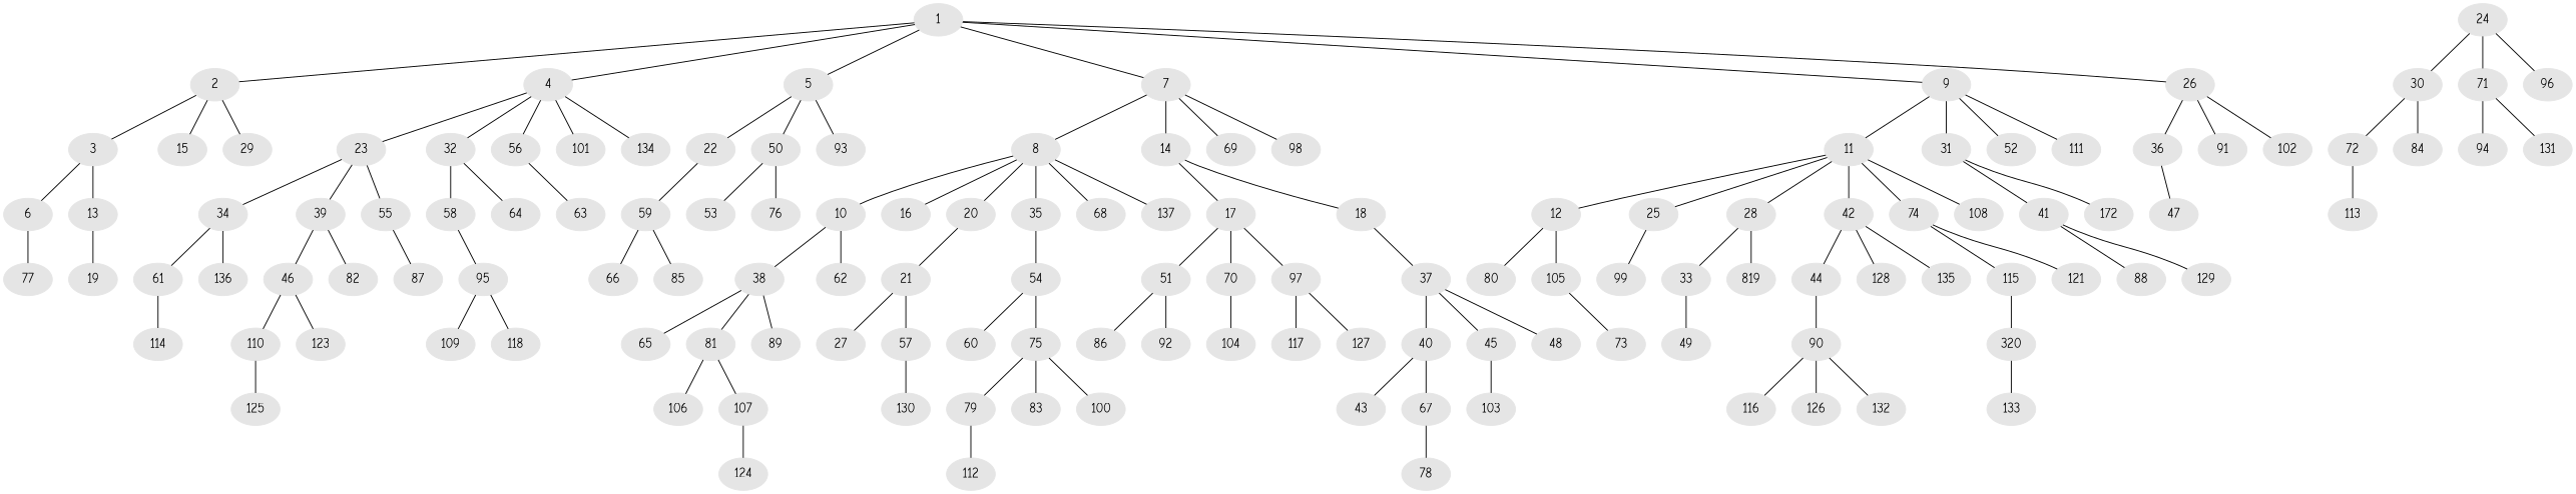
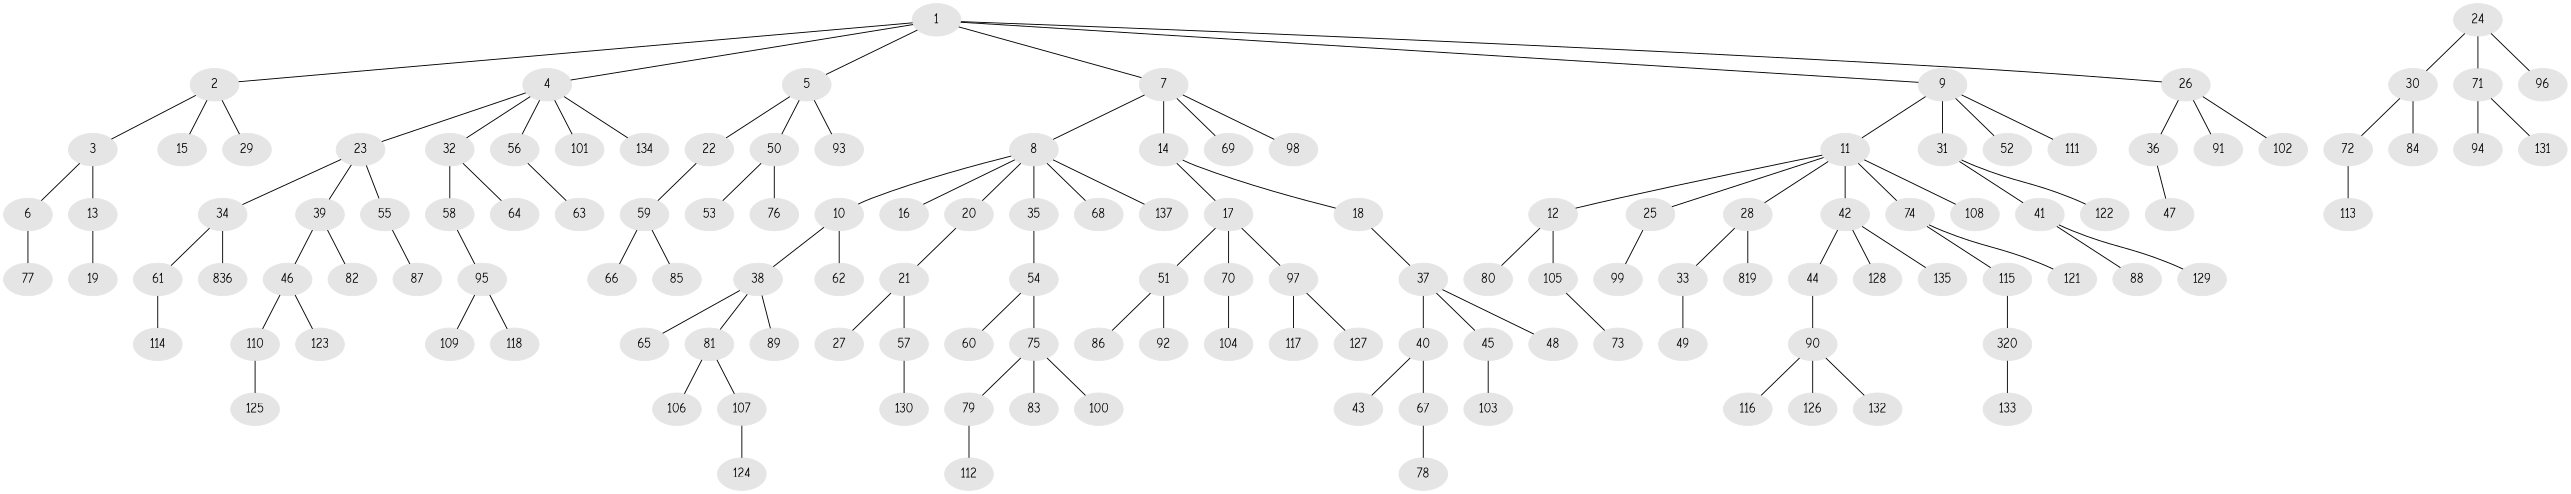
  graph {
    fontname="Comic Neue"
    node [color=gray90 fontname="Comic Neue" style=filled]
    edge [fontname="Comic Neue"]
    1
    2
    4
    5
    7
    9
    26
    3
    15
    29
    23
    32
    56
    101
    134
    22
    50
    93
    8
    14
    69
    98
    11
    31
    52
    111
    36
    91
    102
    6
    13
    77
    19
    34
    39
    55
    58
    64
    63
    59
    53
    76
    10
    16
    20
    35
    68
    137
    17
    18
    38
    62
    21
    54
    12
    25
    28
    42
    74
    108
    41
-   122 [label=172]
+   122
    65
    81
    89
    80
    105
    24
    30
    71
    96
    99
    33
    n74 [label=819]
    44
    128
    135
    115
    121
    73
    51
    70
    97
    37
    86
    92
    104
    117
    127
    40
    45
    48
    27
    57
    130
    66
    85
    61
-   136
+   136 [label=836]
    46
    82
    87
    72
    84
    94
    131
    47
    49
    113
    88
    129
    95
    114
    60
    75
    43
    67
    103
    106
    107
    110
    123
    78
    90
    116
    126
    132
    125
    79
    83
    100
    109
    118
    n134 [label=320]
    112
    124
    133
    1 -- 2
    1 -- 4
    1 -- 5
    1 -- 7
    1 -- 9
    1 -- 26
    2 -- 3
    2 -- 15
    2 -- 29
    4 -- 23
    4 -- 32
    4 -- 56
    4 -- 101
    4 -- 134
    5 -- 22
    5 -- 50
    5 -- 93
    7 -- 8
    7 -- 14
    7 -- 69
    7 -- 98
    9 -- 11
    9 -- 31
    9 -- 52
    9 -- 111
    26 -- 36
    26 -- 91
    26 -- 102
    3 -- 6
    3 -- 13
    23 -- 34
    23 -- 39
    23 -- 55
    32 -- 58
    32 -- 64
    56 -- 63
    22 -- 59
    50 -- 53
    50 -- 76
    8 -- 10
    8 -- 16
    8 -- 20
    8 -- 35
    8 -- 68
    8 -- 137
    14 -- 17
    14 -- 18
    11 -- 12
    11 -- 25
    11 -- 28
    11 -- 42
    11 -- 74
    11 -- 108
    31 -- 41
    31 -- 122
    36 -- 47
    6 -- 77
    13 -- 19
    34 -- 61
    34 -- 136
    39 -- 46
    39 -- 82
    55 -- 87
    58 -- 95
    59 -- 66
    59 -- 85
    10 -- 38
    10 -- 62
    20 -- 21
    35 -- 54
    17 -- 51
    17 -- 70
    17 -- 97
    18 -- 37
    38 -- 65
    38 -- 81
    38 -- 89
    21 -- 27
    21 -- 57
    54 -- 60
    54 -- 75
    12 -- 80
    12 -- 105
    25 -- 99
    28 -- 33
    28 -- n74
    42 -- 44
    42 -- 128
    42 -- 135
    74 -- 115
    74 -- 121
    41 -- 88
    41 -- 129
    81 -- 106
    81 -- 107
    105 -- 73
    24 -- 30
    24 -- 71
    24 -- 96
    30 -- 72
    30 -- 84
    71 -- 94
    71 -- 131
    33 -- 49
    44 -- 90
    115 -- n134
    51 -- 86
    51 -- 92
    70 -- 104
    97 -- 117
    97 -- 127
    37 -- 40
    37 -- 45
    37 -- 48
    40 -- 43
    40 -- 67
    45 -- 103
    57 -- 130
    61 -- 114
    46 -- 110
    46 -- 123
    72 -- 113
    95 -- 109
    95 -- 118
    75 -- 79
    75 -- 83
    75 -- 100
    67 -- 78
    107 -- 124
    110 -- 125
    90 -- 116
    90 -- 126
    90 -- 132
    79 -- 112
    n134 -- 133
  }
